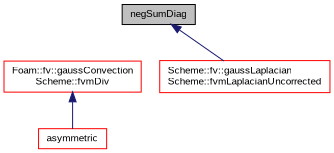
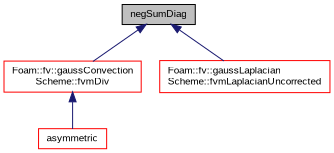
  digraph {
    fontname="Liberation Sans"
    rankdir=TB
    node [color=red fontname="Liberation Sans" fontsize=10 shape=record]
    edge [color=midnightblue dir=back fontname="Liberation Sans" fontsize=10 labelfontname=Helvetica labelfontsize=10 style=solid]
    n1 [color=black fillcolor=grey75 fontcolor=black height=0.2 label=negSumDiag style=filled width=0.4]
    n2 [height=0.2 label="Foam::fv::gaussConvection\lScheme::fvmDiv" width=0.4]
-   n3 [height=0.2 label="Scheme::fv::gaussLaplacian\lScheme::fvmLaplacianUncorrected" width=0.4]
+   n3 [height=0.2 label="Foam::fv::gaussLaplacian\lScheme::fvmLaplacianUncorrected" width=0.4]
    n4 [height=0.2 label=asymmetric width=0.4]
+   n1 -> n2
    n1 -> n3
    n2 -> n4
  }
